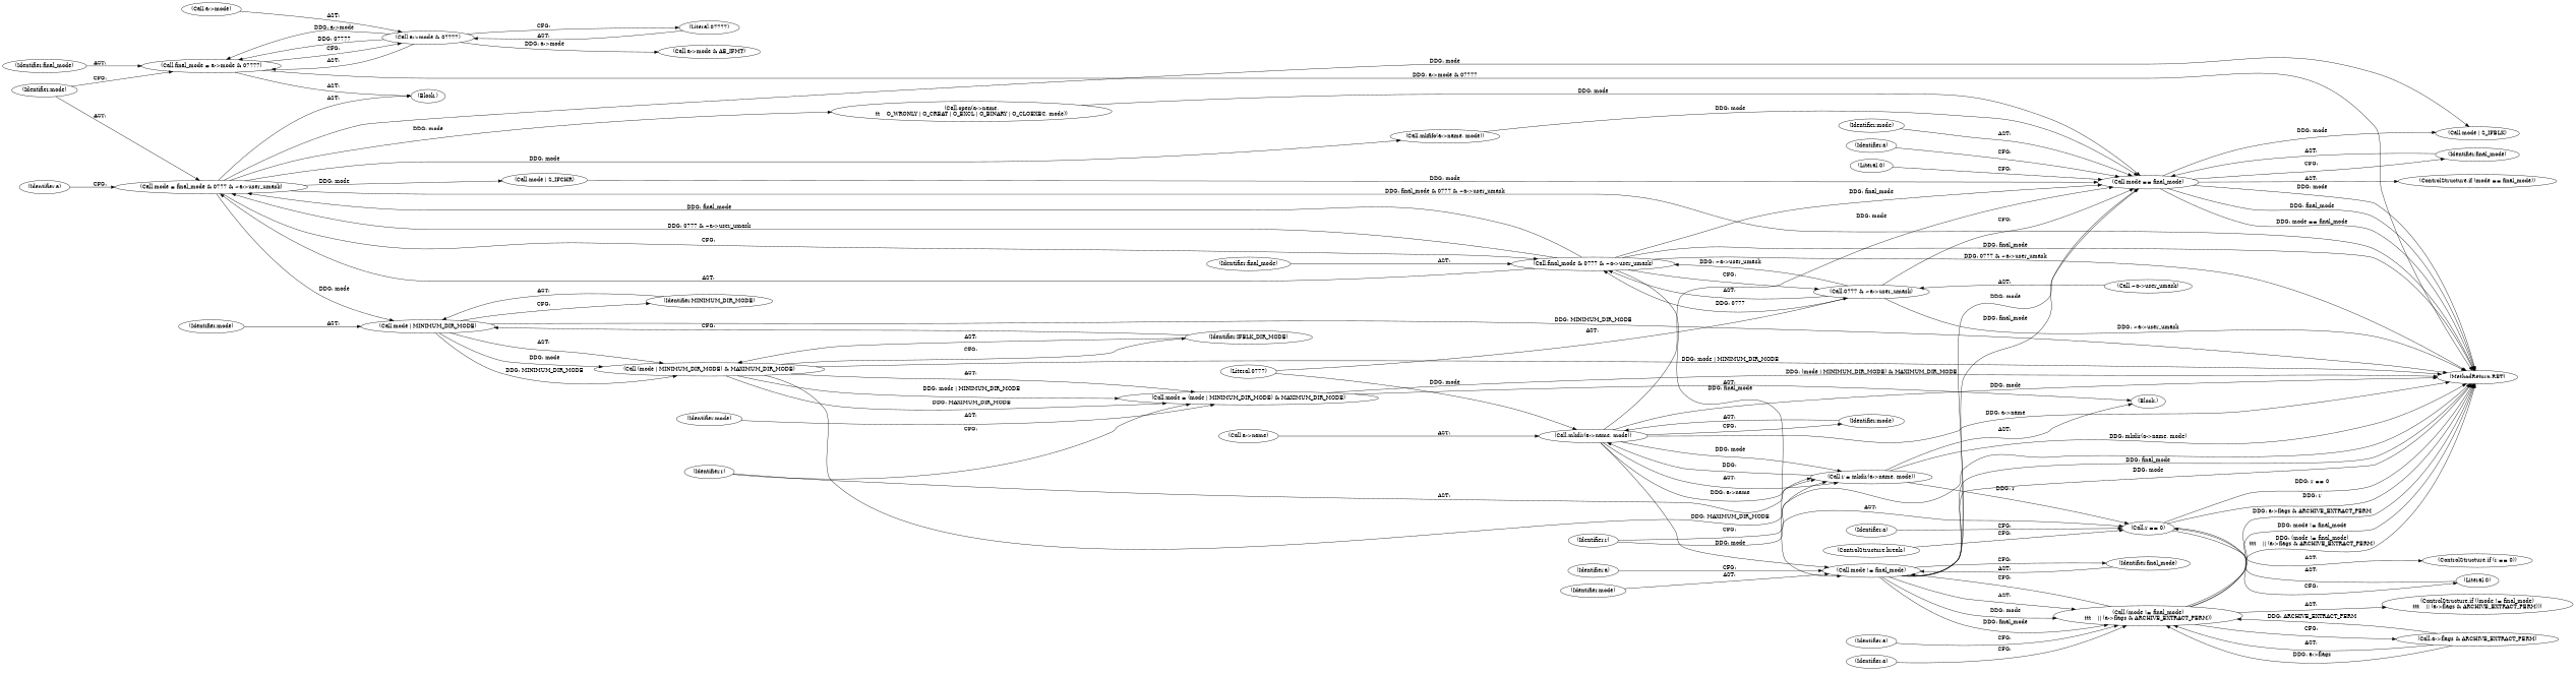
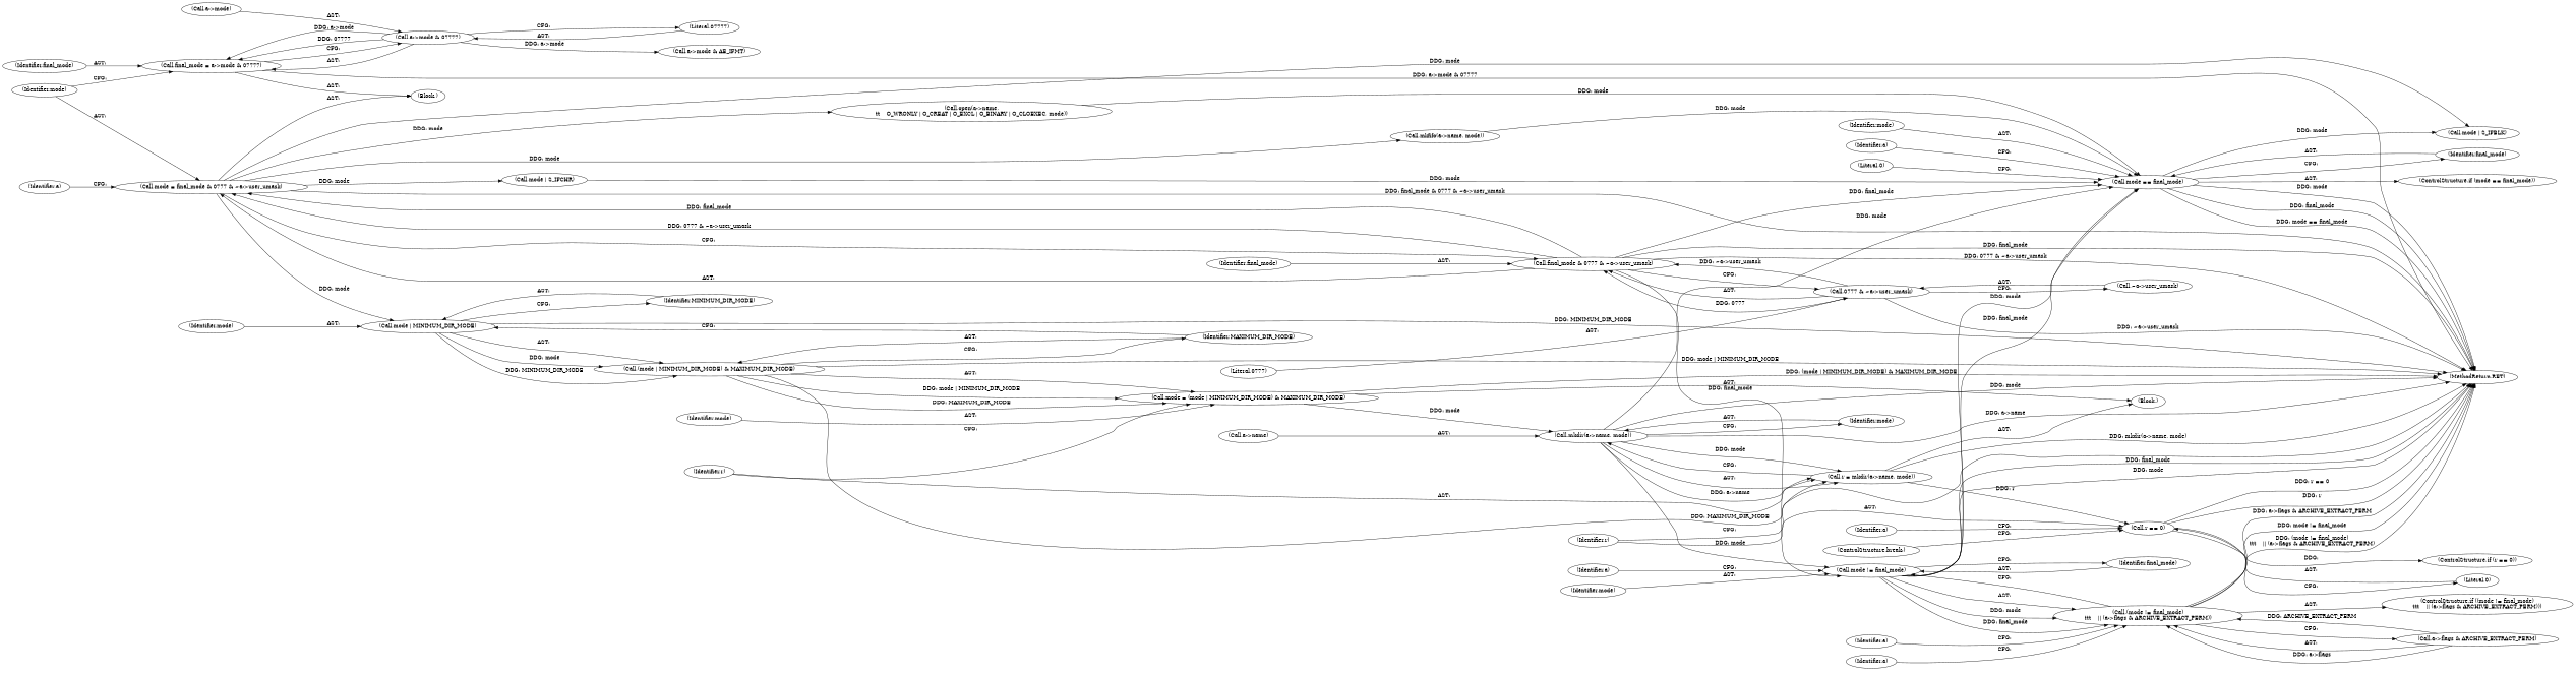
  digraph {
    rankdir=LR
    n1 [label="(Call,mkdir(a->name, mode))"]
    n2 [label="(Call,r = mkdir(a->name, mode))"]
    n3 [label="(Call,mode != final_mode)"]
    n4 [label="(Call,mode == final_mode)"]
    n5 [label="(MethodReturn,RET)"]
    n6 [label="(Identifier,mode)"]
    n7 [label="(Block,)"]
    n8 [label="(Call,r == 0)"]
    n9 [label="(Call,(mode != final_mode)\n\t\t\t    || (a->flags & ARCHIVE_EXTRACT_PERM))"]
    n10 [label="(Identifier,final_mode)"]
    n11 [label="(Call,mode | S_IFBLK)"]
    n12 [label="(Identifier,final_mode)"]
    n13 [label="(ControlStructure,if (mode == final_mode))"]
    n14 [label="(Call,mode = (mode | MINIMUM_DIR_MODE) & MAXIMUM_DIR_MODE)"]
    n15 [label="(Call,(mode | MINIMUM_DIR_MODE) & MAXIMUM_DIR_MODE)"]
-   n16 [label="(Identifier,IFBLK_DIR_MODE)"]
+   n16 [label="(Identifier,MAXIMUM_DIR_MODE)"]
    n17 [label="(Call,mode | MINIMUM_DIR_MODE)"]
    n18 [label="(Identifier,MINIMUM_DIR_MODE)"]
    n19 [label="(Call,mode = final_mode & 0777 & ~a->user_umask)"]
    n20 [label="(Call,final_mode & 0777 & ~a->user_umask)"]
    n21 [label="(Block,)"]
    n22 [label="(Call,mode | S_IFCHR)"]
    n23 [label="(Call,open(a->name,\n\t\t    O_WRONLY | O_CREAT | O_EXCL | O_BINARY | O_CLOEXEC, mode))"]
    n24 [label="(Call,mkfifo(a->name, mode))"]
    n25 [label="(Call,0777 & ~a->user_umask)"]
    n26 [label="(Call,~a->user_umask)"]
    n27 [label="(Call,final_mode = a->mode & 07777)"]
    n28 [label="(Call,a->mode & 07777)"]
    n29 [label="(Call,a->mode & AE_IFMT)"]
    n30 [label="(Literal,07777)"]
    n31 [label="(ControlStructure,if (r == 0))"]
    n32 [label="(Literal,0)"]
    n33 [label="(ControlStructure,if ((mode != final_mode)\n\t\t\t    || (a->flags & ARCHIVE_EXTRACT_PERM)))"]
    n34 [label="(Call,a->flags & ARCHIVE_EXTRACT_PERM)"]
    n35 [label="(Identifier,a)"]
    n36 [label="(Identifier,mode)"]
    n37 [label="(Identifier,a)"]
    n38 [label="(Identifier,mode)"]
    n39 [label="(Identifier,final_mode)"]
    n40 [label="(Identifier,a)"]
    n41 [label="(ControlStructure,break;)"]
    n42 [label="(Call,a->mode)"]
    n43 [label="(Literal,0777)"]
    n44 [label="(Identifier,a)"]
    n45 [label="(Identifier,mode)"]
    n46 [label="(Identifier,r)"]
    n47 [label="(Identifier,a)"]
    n48 [label="(Identifier,final_mode)"]
    n49 [label="(Identifier,mode)"]
    n50 [label="(Identifier,mode)"]
    n51 [label="(Identifier,r)"]
    n52 [label="(Literal,0)"]
    n53 [label="(Identifier,a)"]
    n54 [label="(Call,a->name)"]
    n1 -> n2 [label="AST: "]
    n1 -> n2 [label="DDG: a->name"]
    n1 -> n2 [label="DDG: mode"]
    n1 -> n3 [label="DDG: mode"]
    n1 -> n4 [label="DDG: mode"]
    n1 -> n5 [label="DDG: mode"]
    n1 -> n5 [label="DDG: a->name"]
    n1 -> n6 [label="CFG: "]
-   n2 -> n1 [label="DDG: "]
+   n2 -> n1 [label="CFG: "]
    n2 -> n5 [label="DDG: mkdir(a->name, mode)"]
    n2 -> n7 [label="AST: "]
    n2 -> n8 [label="DDG: r"]
    n3 -> n4 [label="DDG: mode"]
    n3 -> n4 [label="DDG: final_mode"]
    n3 -> n5 [label="DDG: final_mode"]
    n3 -> n5 [label="DDG: mode"]
    n3 -> n9 [label="AST: "]
    n3 -> n9 [label="DDG: mode"]
    n3 -> n9 [label="DDG: final_mode"]
    n3 -> n10 [label="CFG: "]
    n4 -> n5 [label="DDG: final_mode"]
    n4 -> n5 [label="DDG: mode == final_mode"]
    n4 -> n5 [label="DDG: mode"]
    n4 -> n11 [label="DDG: mode"]
    n4 -> n12 [label="CFG: "]
    n4 -> n13 [label="AST: "]
    n6 -> n1 [label="AST: "]
    n8 -> n5 [label="DDG: r"]
    n8 -> n5 [label="DDG: r == 0"]
-   n8 -> n31 [label="AST: "]
+   n8 -> n31 [label="DDG: "]
    n8 -> n32 [label="CFG: "]
    n9 -> n3 [label="CFG: "]
    n9 -> n5 [label="DDG: (mode != final_mode)\n\t\t\t    || (a->flags & ARCHIVE_EXTRACT_PERM)"]
    n9 -> n5 [label="DDG: a->flags & ARCHIVE_EXTRACT_PERM"]
    n9 -> n5 [label="DDG: mode != final_mode"]
    n9 -> n33 [label="AST: "]
    n9 -> n34 [label="CFG: "]
    n10 -> n3 [label="AST: "]
    n12 -> n4 [label="AST: "]
-   n43 -> n1 [label="DDG: mode"]
+   n14 -> n1 [label="DDG: mode"]
    n14 -> n5 [label="DDG: (mode | MINIMUM_DIR_MODE) & MAXIMUM_DIR_MODE"]
    n14 -> n7 [label="AST: "]
    n15 -> n5 [label="DDG: mode | MINIMUM_DIR_MODE"]
    n15 -> n5 [label="DDG: MAXIMUM_DIR_MODE"]
    n15 -> n14 [label="AST: "]
    n15 -> n14 [label="DDG: mode | MINIMUM_DIR_MODE"]
    n15 -> n14 [label="DDG: MAXIMUM_DIR_MODE"]
    n15 -> n16 [label="CFG: "]
    n16 -> n15 [label="AST: "]
    n16 -> n17 [label="CFG: "]
    n17 -> n5 [label="DDG: MINIMUM_DIR_MODE"]
    n17 -> n15 [label="AST: "]
    n17 -> n15 [label="DDG: mode"]
    n17 -> n15 [label="DDG: MINIMUM_DIR_MODE"]
    n17 -> n18 [label="CFG: "]
    n18 -> n17 [label="AST: "]
    n19 -> n5 [label="DDG: final_mode & 0777 & ~a->user_umask"]
    n19 -> n11 [label="DDG: mode"]
    n19 -> n17 [label="DDG: mode"]
    n19 -> n20 [label="CFG: "]
    n19 -> n21 [label="AST: "]
    n19 -> n22 [label="DDG: mode"]
    n19 -> n23 [label="DDG: mode"]
    n19 -> n24 [label="DDG: mode"]
    n20 -> n3 [label="DDG: final_mode"]
    n20 -> n4 [label="DDG: final_mode"]
    n20 -> n5 [label="DDG: final_mode"]
    n20 -> n5 [label="DDG: 0777 & ~a->user_umask"]
    n20 -> n19 [label="AST: "]
    n20 -> n19 [label="DDG: final_mode"]
    n20 -> n19 [label="DDG: 0777 & ~a->user_umask"]
    n20 -> n25 [label="CFG: "]
    n22 -> n4 [label="DDG: mode"]
    n23 -> n4 [label="DDG: mode"]
    n24 -> n4 [label="DDG: mode"]
    n25 -> n5 [label="DDG: ~a->user_umask"]
    n25 -> n20 [label="AST: "]
    n25 -> n20 [label="DDG: 0777"]
    n25 -> n20 [label="DDG: ~a->user_umask"]
-   n25 -> n4 [label="CFG: "]
+   n25 -> n26 [label="CFG: "]
    n26 -> n25 [label="AST: "]
    n27 -> n5 [label="DDG: a->mode & 07777"]
    n27 -> n21 [label="AST: "]
    n27 -> n28 [label="CFG: "]
    n28 -> n27 [label="AST: "]
    n28 -> n27 [label="DDG: a->mode"]
    n28 -> n27 [label="DDG: 07777"]
    n28 -> n29 [label="DDG: a->mode"]
    n28 -> n30 [label="CFG: "]
    n30 -> n28 [label="AST: "]
    n32 -> n8 [label="AST: "]
    n34 -> n9 [label="AST: "]
    n34 -> n9 [label="DDG: a->flags"]
    n34 -> n9 [label="DDG: ARCHIVE_EXTRACT_PERM"]
    n35 -> n3 [label="CFG: "]
    n36 -> n4 [label="AST: "]
    n37 -> n8 [label="CFG: "]
    n38 -> n17 [label="AST: "]
    n39 -> n27 [label="AST: "]
    n40 -> n9 [label="CFG: "]
    n41 -> n8 [label="CFG: "]
    n42 -> n28 [label="AST: "]
    n43 -> n25 [label="AST: "]
    n44 -> n4 [label="CFG: "]
    n45 -> n14 [label="AST: "]
    n46 -> n2 [label="CFG: "]
    n46 -> n8 [label="AST: "]
    n47 -> n9 [label="CFG: "]
    n48 -> n20 [label="AST: "]
    n49 -> n3 [label="AST: "]
    n50 -> n19 [label="AST: "]
    n50 -> n27 [label="CFG: "]
    n51 -> n2 [label="AST: "]
    n51 -> n14 [label="CFG: "]
    n52 -> n4 [label="CFG: "]
    n53 -> n19 [label="CFG: "]
    n54 -> n1 [label="AST: "]
  }
